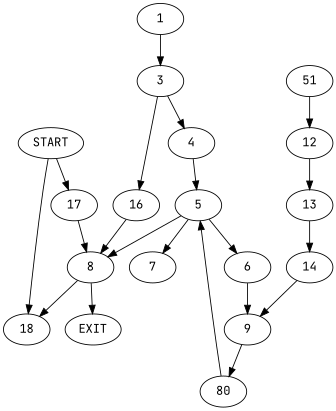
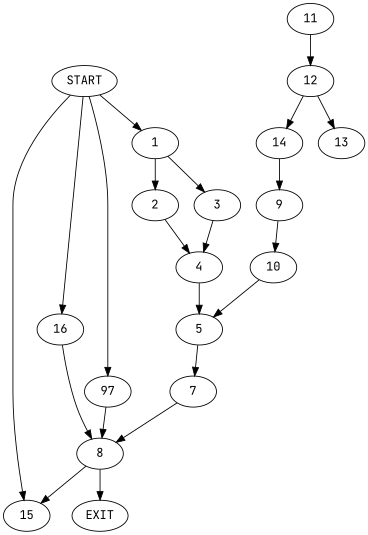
  digraph {
    fontname="JetBrains Mono"
    node [fontname="JetBrains Mono"]
    edge [fontname="JetBrains Mono"]
    n1 [label=START]
    1
-   15 [label=18]
+   15
    16
-   17
+   17 [label=97]
+   2
    3
    8
    n9 [label=EXIT]
    4
    5
-   6
    7
    9
-   10 [label=80]
-   11 [label=51]
+   10
+   11
    12
    13
    14
+   n1 -> 1
    n1 -> 15
-   3 -> 16
+   n1 -> 16
    n1 -> 17
+   1 -> 2
    1 -> 3
    16 -> 8
    17 -> 8
+   2 -> 4
    3 -> 4
    8 -> 15
    8 -> n9
    4 -> 5
-   5 -> 6
    5 -> 7
-   6 -> 9
-   5 -> 8
+   7 -> 8
    9 -> 10
    10 -> 5
    11 -> 12
    12 -> 13
-   13 -> 14
+   12 -> 14
    14 -> 9
  }
